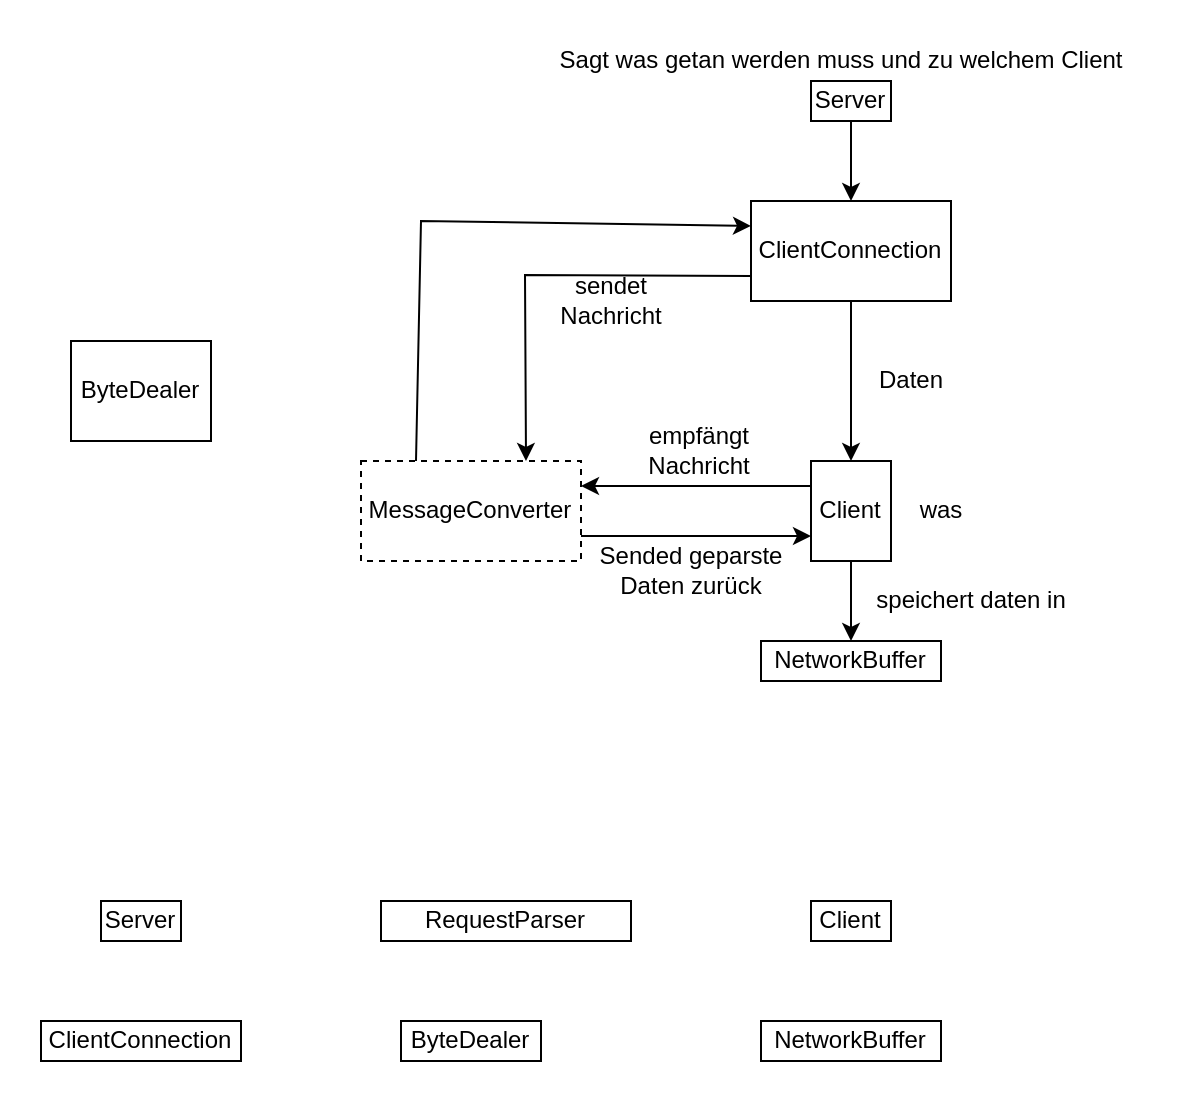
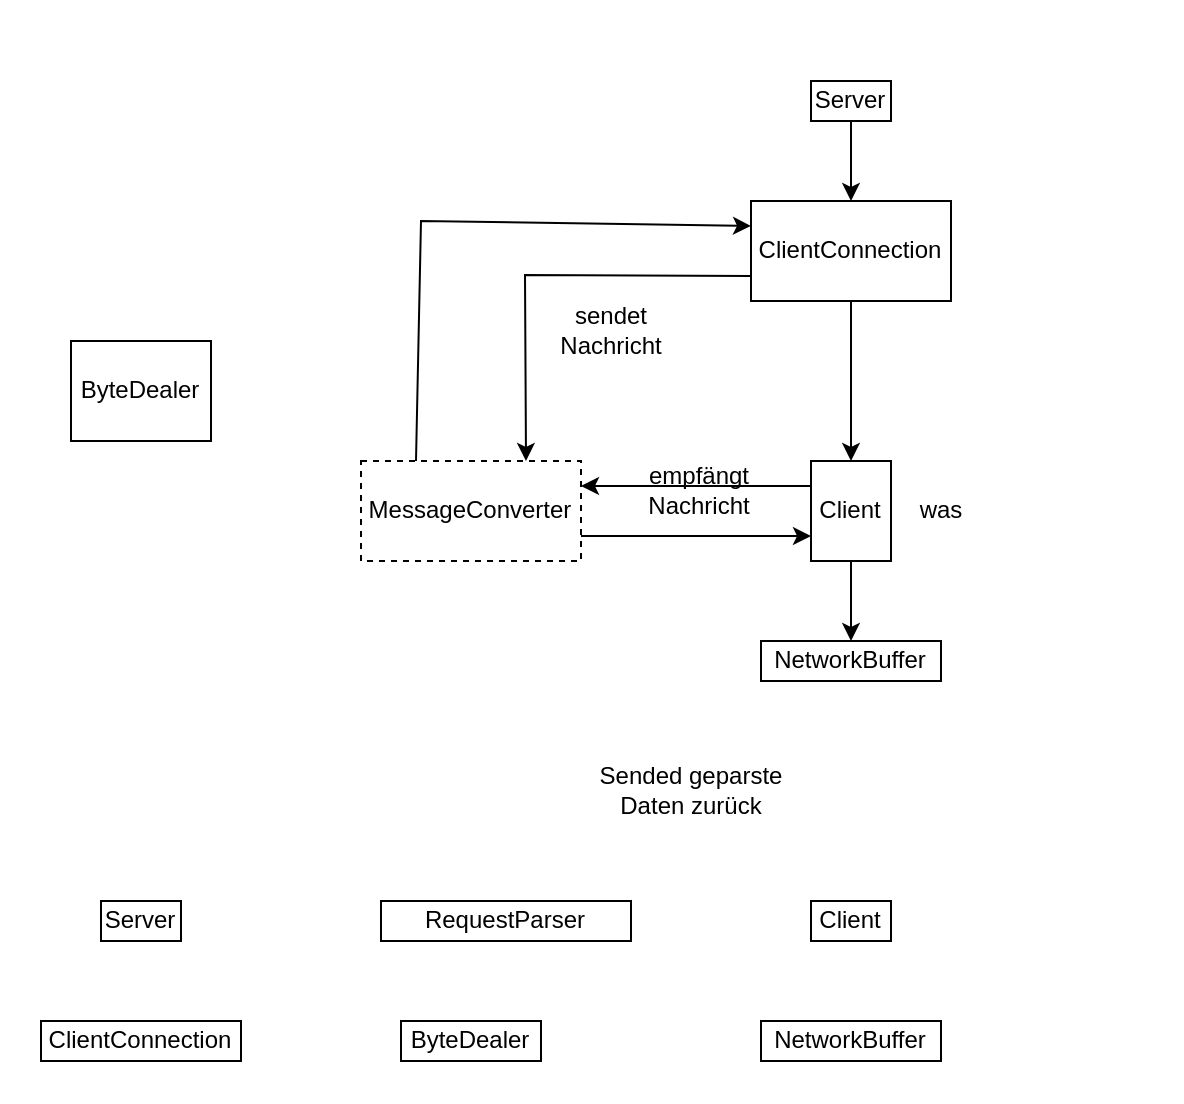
  <mxCell id="0" />
  <mxCell id="1" parent="0" />
  <mxCell id="2" style="edgeStyle=orthogonalEdgeStyle;rounded=0;orthogonalLoop=1;jettySize=auto;html=1;entryX=0.5;entryY=0;entryDx=0;entryDy=0;" edge="1" parent="1" source="3" target="4"><mxGeometry relative="1" as="geometry" /></mxCell>
  <mxCell id="3" value="Server" style="rounded=0;whiteSpace=wrap;html=1;" vertex="1" parent="1"><mxGeometry x="405" y="40" width="40" height="20" as="geometry" /></mxCell>
  <mxCell id="4" value="ClientConnection" style="rounded=0;whiteSpace=wrap;html=1;" vertex="1" parent="1"><mxGeometry x="375" y="100" width="100" height="50" as="geometry" /></mxCell>
  <mxCell id="5" value="NetworkBuffer" style="rounded=0;whiteSpace=wrap;html=1;" vertex="1" parent="1"><mxGeometry x="380" y="320" width="90" height="20" as="geometry" /></mxCell>
  <mxCell id="6" value="Client" style="rounded=0;whiteSpace=wrap;html=1;" vertex="1" parent="1"><mxGeometry x="405" y="230" width="40" height="50" as="geometry" /></mxCell>
  <mxCell id="7" value="ByteDealer" style="rounded=0;whiteSpace=wrap;html=1;" vertex="1" parent="1"><mxGeometry x="35" y="170" width="70" height="50" as="geometry" /></mxCell>
  <mxCell id="8" value="Server" style="rounded=0;whiteSpace=wrap;html=1;" vertex="1" parent="1"><mxGeometry x="50" y="450" width="40" height="20" as="geometry" /></mxCell>
  <mxCell id="9" value="ClientConnection" style="rounded=0;whiteSpace=wrap;html=1;" vertex="1" parent="1"><mxGeometry x="20" y="510" width="100" height="20" as="geometry" /></mxCell>
  <mxCell id="10" value="NetworkBuffer" style="rounded=0;whiteSpace=wrap;html=1;" vertex="1" parent="1"><mxGeometry x="380" y="510" width="90" height="20" as="geometry" /></mxCell>
  <mxCell id="11" value="Client" style="rounded=0;whiteSpace=wrap;html=1;" vertex="1" parent="1"><mxGeometry x="405" y="450" width="40" height="20" as="geometry" /></mxCell>
  <mxCell id="12" value="ByteDealer" style="rounded=0;whiteSpace=wrap;html=1;" vertex="1" parent="1"><mxGeometry x="200" y="510" width="70" height="20" as="geometry" /></mxCell>
  <mxCell id="13" value="RequestParser" style="rounded=0;whiteSpace=wrap;html=1;" vertex="1" parent="1"><mxGeometry x="190" y="450" width="125" height="20" as="geometry" /></mxCell>
  <mxCell id="14" value="MessageConverter" style="rounded=0;whiteSpace=wrap;html=1;dashed=1;" vertex="1" parent="1"><mxGeometry x="180" y="230" width="110" height="50" as="geometry" /></mxCell>
  <mxCell id="15" value="was" style="text;html=1;align=center;verticalAlign=middle;resizable=0;points=[];autosize=1;strokeColor=none;fillColor=none;" vertex="1" parent="1"><mxGeometry x="445" y="245" width="50" height="20" as="geometry" /></mxCell>
- <mxCell id="16" value="&lt;div&gt;empfängt&lt;/div&gt;&lt;div&gt;Nachricht&lt;br&gt;&lt;/div&gt;" style="text;html=1;align=center;verticalAlign=middle;resizable=0;points=[];autosize=1;strokeColor=none;fillColor=none;" vertex="1" parent="1"><mxGeometry x="313.5" y="210" width="70" height="30" as="geometry" /></mxCell>
+ <mxCell id="16" value="&lt;div&gt;empfängt&lt;/div&gt;&lt;div&gt;Nachricht&lt;br&gt;&lt;/div&gt;" style="text;html=1;align=center;verticalAlign=middle;resizable=0;points=[];autosize=1;strokeColor=none;fillColor=none;" vertex="1" parent="1"><mxGeometry x="313.5" y="230" width="70" height="30" as="geometry" /></mxCell>
  <mxCell id="17" value="" style="endArrow=classic;html=1;rounded=0;exitX=0;exitY=0.25;exitDx=0;exitDy=0;entryX=1;entryY=0.25;entryDx=0;entryDy=0;" edge="1" parent="1" source="6" target="14"><mxGeometry width="50" height="50" relative="1" as="geometry"><mxPoint x="240" y="270" as="sourcePoint" /><mxPoint x="290" y="220" as="targetPoint" /></mxGeometry></mxCell>
  <mxCell id="18" value="" style="endArrow=classic;html=1;rounded=0;exitX=1;exitY=0.75;exitDx=0;exitDy=0;entryX=0;entryY=0.75;entryDx=0;entryDy=0;" edge="1" parent="1" source="14" target="6"><mxGeometry width="50" height="50" relative="1" as="geometry"><mxPoint x="415" y="300" as="sourcePoint" /><mxPoint x="300" y="300" as="targetPoint" /></mxGeometry></mxCell>
- <mxCell id="19" value="&lt;div&gt;Sended geparste&lt;/div&gt;&lt;div&gt;Daten zurück&lt;/div&gt;" style="text;html=1;align=center;verticalAlign=middle;resizable=0;points=[];autosize=1;strokeColor=none;fillColor=none;" vertex="1" parent="1"><mxGeometry x="290" y="270" width="110" height="30" as="geometry" /></mxCell>
+ <mxCell id="19" value="&lt;div&gt;Sended geparste&lt;/div&gt;&lt;div&gt;Daten zurück&lt;/div&gt;" style="text;html=1;align=center;verticalAlign=middle;resizable=0;points=[];autosize=1;strokeColor=none;fillColor=none;" vertex="1" parent="1"><mxGeometry x="290" y="380" width="110" height="30" as="geometry" /></mxCell>
  <mxCell id="20" value="" style="endArrow=classic;html=1;rounded=0;exitX=0.5;exitY=1;exitDx=0;exitDy=0;entryX=0.5;entryY=0;entryDx=0;entryDy=0;" edge="1" parent="1" source="6" target="5"><mxGeometry width="50" height="50" relative="1" as="geometry"><mxPoint x="380" y="160" as="sourcePoint" /><mxPoint x="495" y="160" as="targetPoint" /></mxGeometry></mxCell>
- <mxCell id="21" value="speichert daten in" style="text;html=1;align=center;verticalAlign=middle;resizable=0;points=[];autosize=1;strokeColor=none;fillColor=none;" vertex="1" parent="1"><mxGeometry x="430" y="290" width="110" height="20" as="geometry" /></mxCell>
- <mxCell id="22" value="Sagt was getan werden muss und zu welchem Client" style="text;html=1;align=center;verticalAlign=middle;resizable=0;points=[];autosize=1;strokeColor=none;fillColor=none;" vertex="1" parent="1"><mxGeometry x="270" y="20" width="300" height="20" as="geometry" /></mxCell>
  <mxCell id="23" value="" style="endArrow=classic;html=1;rounded=0;entryX=0.5;entryY=0;entryDx=0;entryDy=0;exitX=0.5;exitY=1;exitDx=0;exitDy=0;" edge="1" parent="1" source="4" target="6"><mxGeometry width="50" height="50" relative="1" as="geometry"><mxPoint x="405" y="190" as="sourcePoint" /><mxPoint x="580" y="190" as="targetPoint" /></mxGeometry></mxCell>
- <mxCell id="24" value="Daten" style="text;html=1;align=center;verticalAlign=middle;resizable=0;points=[];autosize=1;strokeColor=none;fillColor=none;" vertex="1" parent="1"><mxGeometry x="430" y="180" width="50" height="20" as="geometry" /></mxCell>
  <mxCell id="25" value="" style="endArrow=classic;html=1;rounded=0;exitX=0;exitY=0.75;exitDx=0;exitDy=0;entryX=0.75;entryY=0;entryDx=0;entryDy=0;" edge="1" parent="1" source="4" target="14"><mxGeometry width="50" height="50" relative="1" as="geometry"><mxPoint x="270" y="220" as="sourcePoint" /><mxPoint x="320" y="170" as="targetPoint" /><Array as="points"><mxPoint x="262" y="137" /></Array></mxGeometry></mxCell>
  <mxCell id="26" value="" style="endArrow=classic;html=1;rounded=0;exitX=0.25;exitY=0;exitDx=0;exitDy=0;entryX=0;entryY=0.25;entryDx=0;entryDy=0;" edge="1" parent="1" source="14" target="4"><mxGeometry width="50" height="50" relative="1" as="geometry"><mxPoint x="280" y="117.5" as="sourcePoint" /><mxPoint x="167.5" y="210" as="targetPoint" /><Array as="points"><mxPoint x="210" y="110" /></Array></mxGeometry></mxCell>
- <mxCell id="27" value="&lt;div&gt;sendet&lt;/div&gt;&lt;div&gt;Nachricht&lt;br&gt;&lt;/div&gt;" style="text;html=1;align=center;verticalAlign=middle;resizable=0;points=[];autosize=1;strokeColor=none;fillColor=none;" vertex="1" parent="1"><mxGeometry x="270" y="135" width="70" height="30" as="geometry" /></mxCell>
+ <mxCell id="27" value="&lt;div&gt;sendet&lt;/div&gt;&lt;div&gt;Nachricht&lt;br&gt;&lt;/div&gt;" style="text;html=1;align=center;verticalAlign=middle;resizable=0;points=[];autosize=1;strokeColor=none;fillColor=none;" vertex="1" parent="1"><mxGeometry x="270" y="150" width="70" height="30" as="geometry" /></mxCell>
